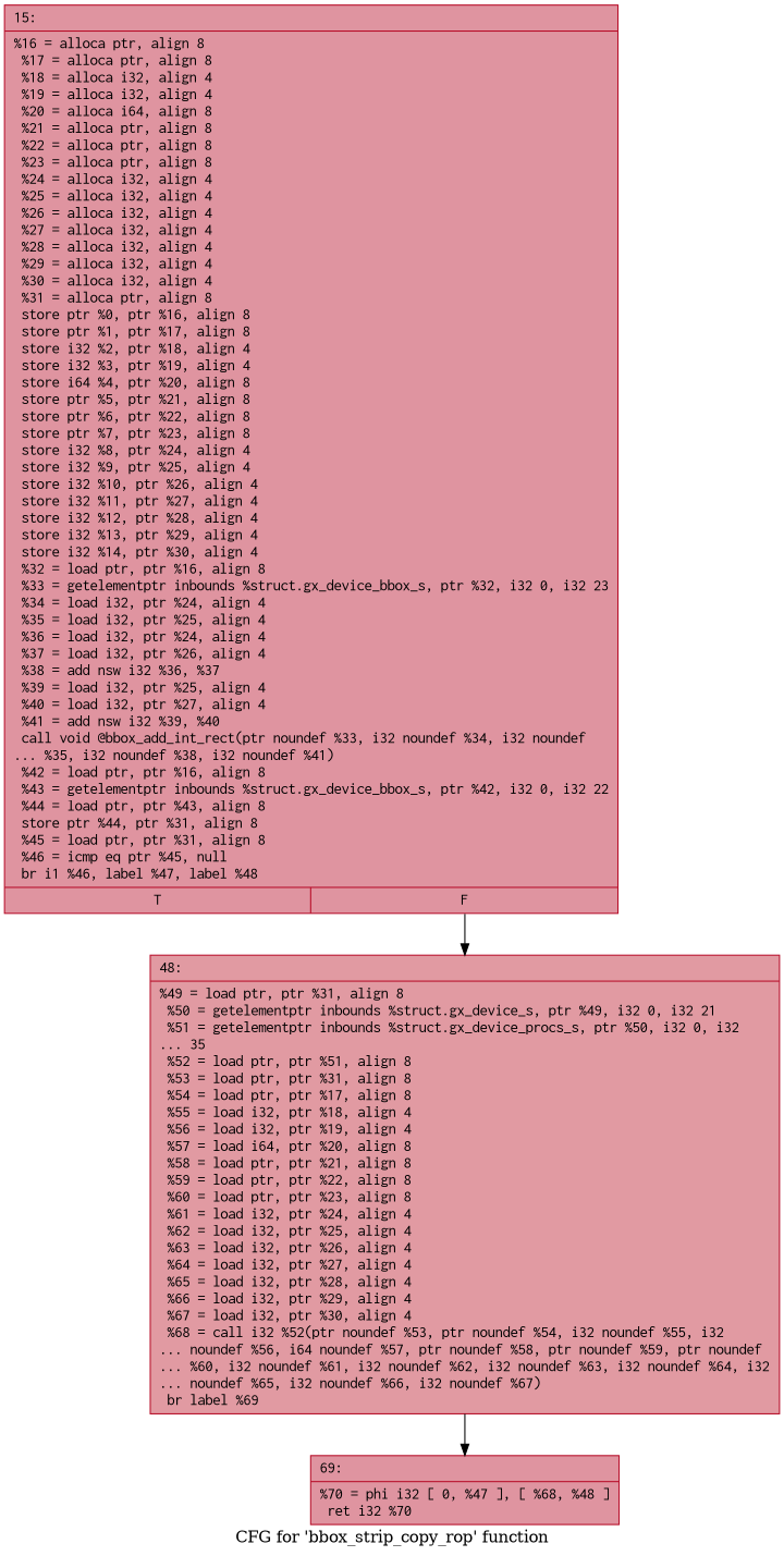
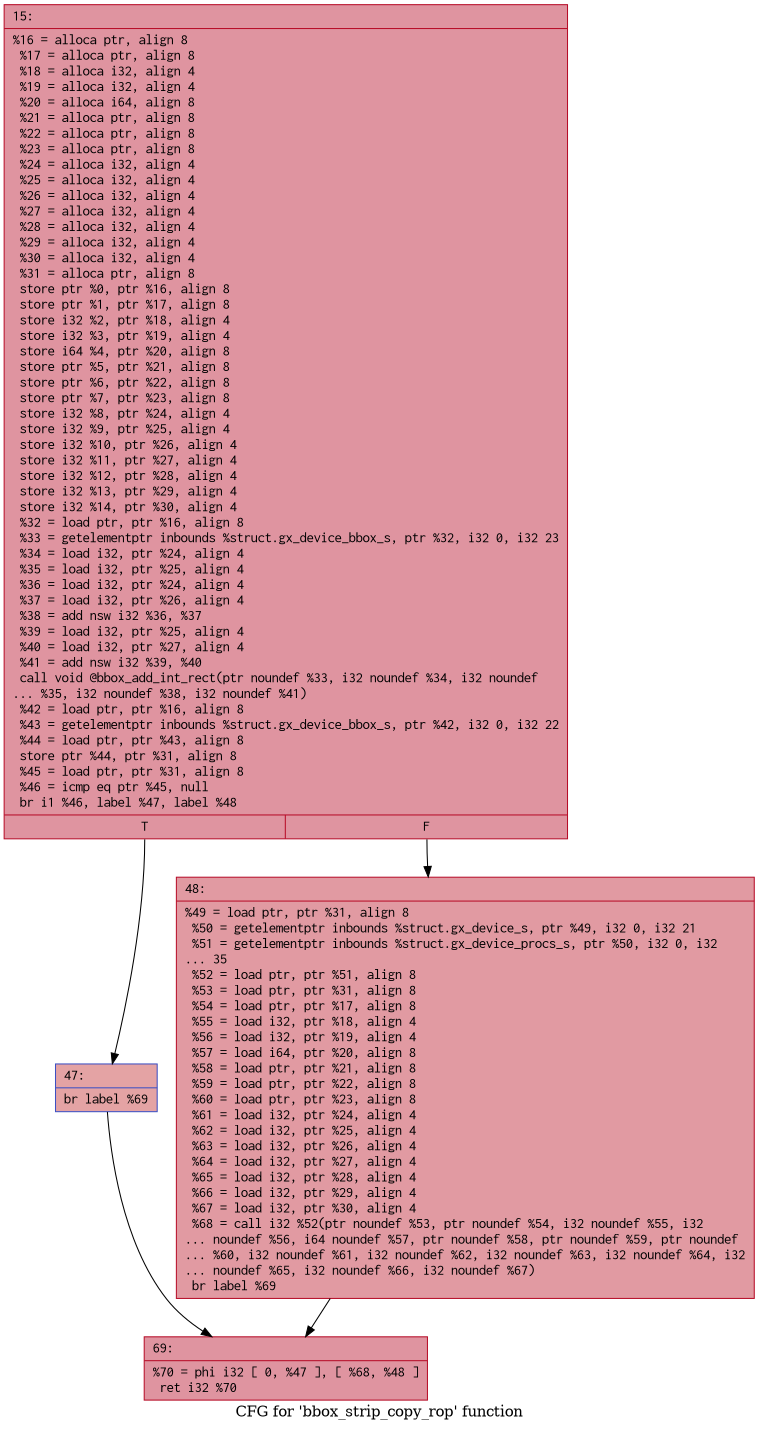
  digraph {
    label="CFG for 'bbox_strip_copy_rop' function"
    node [color="#b70d28ff" fillcolor="#b70d2870" fontname=Courier shape=record style=filled]
    n1 [label="{15:\l|  %16 = alloca ptr, align 8\l  %17 = alloca ptr, align 8\l  %18 = alloca i32, align 4\l  %19 = alloca i32, align 4\l  %20 = alloca i64, align 8\l  %21 = alloca ptr, align 8\l  %22 = alloca ptr, align 8\l  %23 = alloca ptr, align 8\l  %24 = alloca i32, align 4\l  %25 = alloca i32, align 4\l  %26 = alloca i32, align 4\l  %27 = alloca i32, align 4\l  %28 = alloca i32, align 4\l  %29 = alloca i32, align 4\l  %30 = alloca i32, align 4\l  %31 = alloca ptr, align 8\l  store ptr %0, ptr %16, align 8\l  store ptr %1, ptr %17, align 8\l  store i32 %2, ptr %18, align 4\l  store i32 %3, ptr %19, align 4\l  store i64 %4, ptr %20, align 8\l  store ptr %5, ptr %21, align 8\l  store ptr %6, ptr %22, align 8\l  store ptr %7, ptr %23, align 8\l  store i32 %8, ptr %24, align 4\l  store i32 %9, ptr %25, align 4\l  store i32 %10, ptr %26, align 4\l  store i32 %11, ptr %27, align 4\l  store i32 %12, ptr %28, align 4\l  store i32 %13, ptr %29, align 4\l  store i32 %14, ptr %30, align 4\l  %32 = load ptr, ptr %16, align 8\l  %33 = getelementptr inbounds %struct.gx_device_bbox_s, ptr %32, i32 0, i32 23\l  %34 = load i32, ptr %24, align 4\l  %35 = load i32, ptr %25, align 4\l  %36 = load i32, ptr %24, align 4\l  %37 = load i32, ptr %26, align 4\l  %38 = add nsw i32 %36, %37\l  %39 = load i32, ptr %25, align 4\l  %40 = load i32, ptr %27, align 4\l  %41 = add nsw i32 %39, %40\l  call void @bbox_add_int_rect(ptr noundef %33, i32 noundef %34, i32 noundef\l... %35, i32 noundef %38, i32 noundef %41)\l  %42 = load ptr, ptr %16, align 8\l  %43 = getelementptr inbounds %struct.gx_device_bbox_s, ptr %42, i32 0, i32 22\l  %44 = load ptr, ptr %43, align 8\l  store ptr %44, ptr %31, align 8\l  %45 = load ptr, ptr %31, align 8\l  %46 = icmp eq ptr %45, null\l  br i1 %46, label %47, label %48\l|{<s0>T|<s1>F}}"]
+   n2 [color="#3d50c3ff" fillcolor="#c32e3170" label="{47:\l|  br label %69\l}"]
    n3 [fillcolor="#bb1b2c70" label="{48:\l|  %49 = load ptr, ptr %31, align 8\l  %50 = getelementptr inbounds %struct.gx_device_s, ptr %49, i32 0, i32 21\l  %51 = getelementptr inbounds %struct.gx_device_procs_s, ptr %50, i32 0, i32\l... 35\l  %52 = load ptr, ptr %51, align 8\l  %53 = load ptr, ptr %31, align 8\l  %54 = load ptr, ptr %17, align 8\l  %55 = load i32, ptr %18, align 4\l  %56 = load i32, ptr %19, align 4\l  %57 = load i64, ptr %20, align 8\l  %58 = load ptr, ptr %21, align 8\l  %59 = load ptr, ptr %22, align 8\l  %60 = load ptr, ptr %23, align 8\l  %61 = load i32, ptr %24, align 4\l  %62 = load i32, ptr %25, align 4\l  %63 = load i32, ptr %26, align 4\l  %64 = load i32, ptr %27, align 4\l  %65 = load i32, ptr %28, align 4\l  %66 = load i32, ptr %29, align 4\l  %67 = load i32, ptr %30, align 4\l  %68 = call i32 %52(ptr noundef %53, ptr noundef %54, i32 noundef %55, i32\l... noundef %56, i64 noundef %57, ptr noundef %58, ptr noundef %59, ptr noundef\l... %60, i32 noundef %61, i32 noundef %62, i32 noundef %63, i32 noundef %64, i32\l... noundef %65, i32 noundef %66, i32 noundef %67)\l  br label %69\l}"]
    n4 [label="{69:\l|  %70 = phi i32 [ 0, %47 ], [ %68, %48 ]\l  ret i32 %70\l}"]
+   n1 -> n2 [tailport=s0]
    n1 -> n3 [tailport=s1]
+   n2 -> n4
    n3 -> n4
  }
